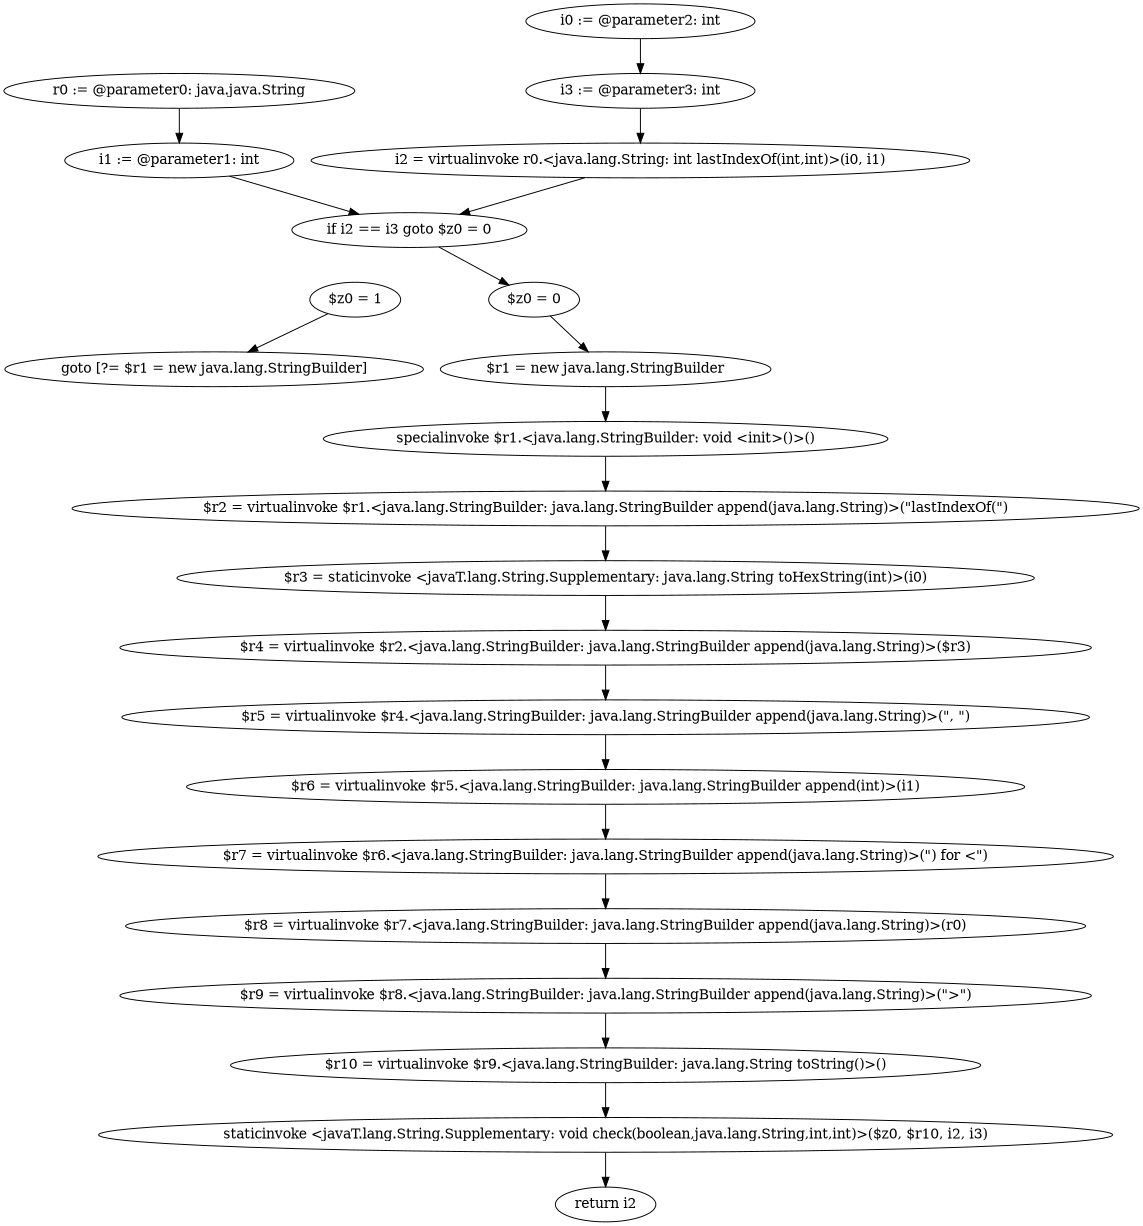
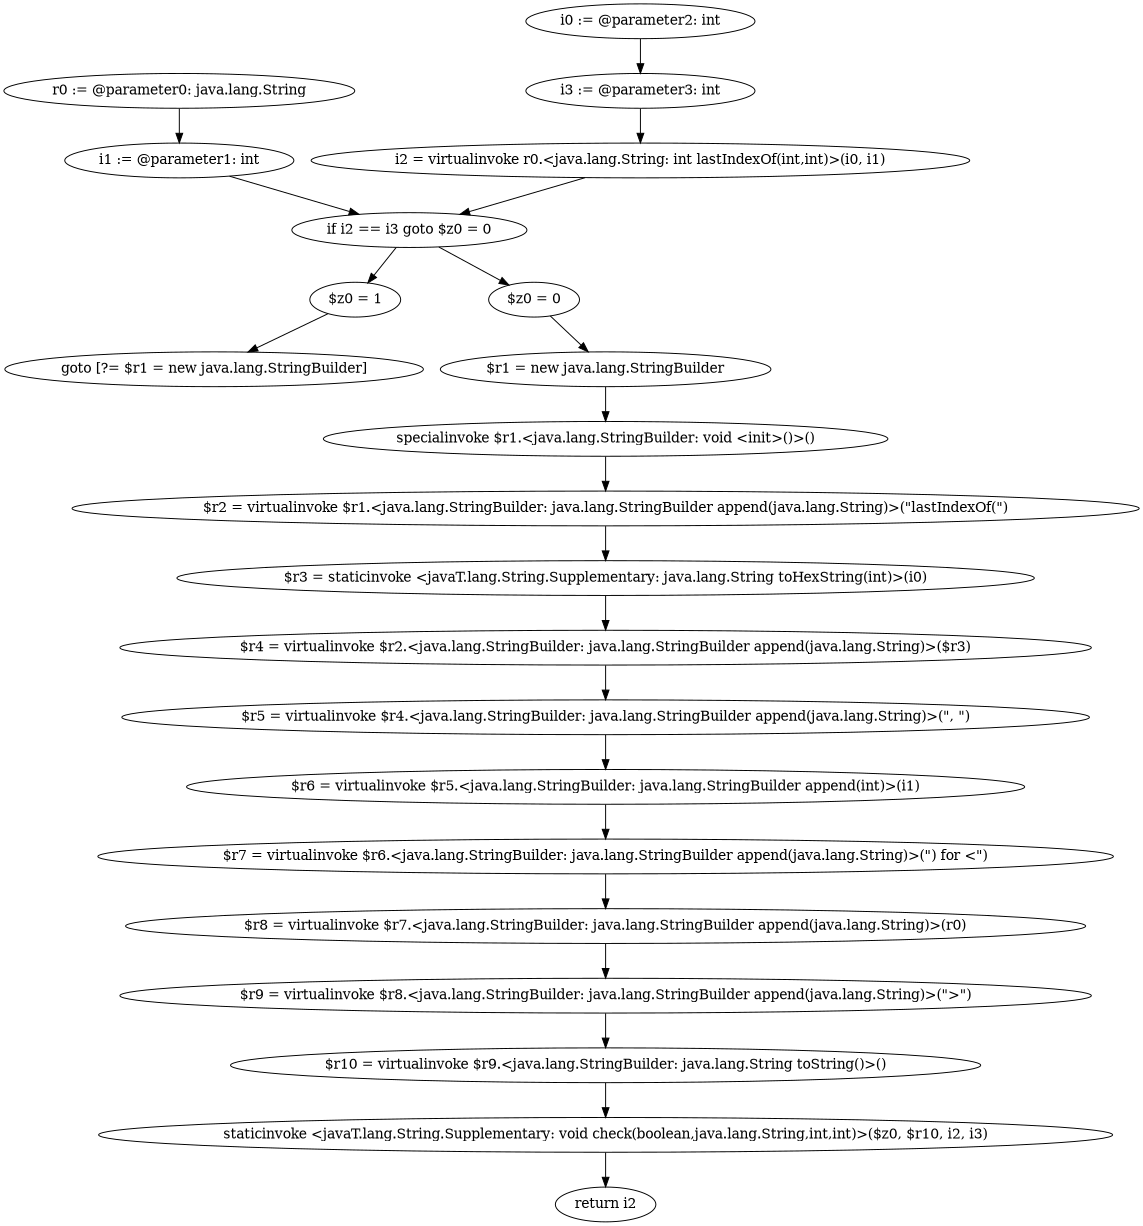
  digraph {
-   "r0 := @parameter0: java.lang.String" [label="r0 := @parameter0: java.java.String"]
+   "r0 := @parameter0: java.lang.String"
    "i1 := @parameter1: int"
    "if i2 == i3 goto $z0 = 0"
    "i0 := @parameter2: int"
    "i3 := @parameter3: int"
    "i2 = virtualinvoke r0.<java.lang.String: int lastIndexOf(int,int)>(i0, i1)"
    "$z0 = 1"
    "$z0 = 0"
    "goto [?= $r1 = new java.lang.StringBuilder]"
    "$r1 = new java.lang.StringBuilder"
    "specialinvoke $r1.<java.lang.StringBuilder: void <init>()>()"
    "$r2 = virtualinvoke $r1.<java.lang.StringBuilder: java.lang.StringBuilder append(java.lang.String)>(\"lastIndexOf(\")"
    "$r3 = staticinvoke <javaT.lang.String.Supplementary: java.lang.String toHexString(int)>(i0)"
    "$r4 = virtualinvoke $r2.<java.lang.StringBuilder: java.lang.StringBuilder append(java.lang.String)>($r3)"
    "$r5 = virtualinvoke $r4.<java.lang.StringBuilder: java.lang.StringBuilder append(java.lang.String)>(\", \")"
    "$r6 = virtualinvoke $r5.<java.lang.StringBuilder: java.lang.StringBuilder append(int)>(i1)"
    "$r7 = virtualinvoke $r6.<java.lang.StringBuilder: java.lang.StringBuilder append(java.lang.String)>(\") for <\")"
    "$r8 = virtualinvoke $r7.<java.lang.StringBuilder: java.lang.StringBuilder append(java.lang.String)>(r0)"
    "$r9 = virtualinvoke $r8.<java.lang.StringBuilder: java.lang.StringBuilder append(java.lang.String)>(\">\")"
    "$r10 = virtualinvoke $r9.<java.lang.StringBuilder: java.lang.String toString()>()"
    "staticinvoke <javaT.lang.String.Supplementary: void check(boolean,java.lang.String,int,int)>($z0, $r10, i2, i3)"
    "return i2"
    "r0 := @parameter0: java.lang.String" -> "i1 := @parameter1: int"
    "i1 := @parameter1: int" -> "if i2 == i3 goto $z0 = 0"
+   "if i2 == i3 goto $z0 = 0" -> "$z0 = 1"
    "if i2 == i3 goto $z0 = 0" -> "$z0 = 0"
    "i0 := @parameter2: int" -> "i3 := @parameter3: int"
    "i3 := @parameter3: int" -> "i2 = virtualinvoke r0.<java.lang.String: int lastIndexOf(int,int)>(i0, i1)"
    "i2 = virtualinvoke r0.<java.lang.String: int lastIndexOf(int,int)>(i0, i1)" -> "if i2 == i3 goto $z0 = 0"
    "$z0 = 1" -> "goto [?= $r1 = new java.lang.StringBuilder]"
    "$z0 = 0" -> "$r1 = new java.lang.StringBuilder"
    "$r1 = new java.lang.StringBuilder" -> "specialinvoke $r1.<java.lang.StringBuilder: void <init>()>()"
    "specialinvoke $r1.<java.lang.StringBuilder: void <init>()>()" -> "$r2 = virtualinvoke $r1.<java.lang.StringBuilder: java.lang.StringBuilder append(java.lang.String)>(\"lastIndexOf(\")"
    "$r2 = virtualinvoke $r1.<java.lang.StringBuilder: java.lang.StringBuilder append(java.lang.String)>(\"lastIndexOf(\")" -> "$r3 = staticinvoke <javaT.lang.String.Supplementary: java.lang.String toHexString(int)>(i0)"
    "$r3 = staticinvoke <javaT.lang.String.Supplementary: java.lang.String toHexString(int)>(i0)" -> "$r4 = virtualinvoke $r2.<java.lang.StringBuilder: java.lang.StringBuilder append(java.lang.String)>($r3)"
    "$r4 = virtualinvoke $r2.<java.lang.StringBuilder: java.lang.StringBuilder append(java.lang.String)>($r3)" -> "$r5 = virtualinvoke $r4.<java.lang.StringBuilder: java.lang.StringBuilder append(java.lang.String)>(\", \")"
    "$r5 = virtualinvoke $r4.<java.lang.StringBuilder: java.lang.StringBuilder append(java.lang.String)>(\", \")" -> "$r6 = virtualinvoke $r5.<java.lang.StringBuilder: java.lang.StringBuilder append(int)>(i1)"
    "$r6 = virtualinvoke $r5.<java.lang.StringBuilder: java.lang.StringBuilder append(int)>(i1)" -> "$r7 = virtualinvoke $r6.<java.lang.StringBuilder: java.lang.StringBuilder append(java.lang.String)>(\") for <\")"
    "$r7 = virtualinvoke $r6.<java.lang.StringBuilder: java.lang.StringBuilder append(java.lang.String)>(\") for <\")" -> "$r8 = virtualinvoke $r7.<java.lang.StringBuilder: java.lang.StringBuilder append(java.lang.String)>(r0)"
    "$r8 = virtualinvoke $r7.<java.lang.StringBuilder: java.lang.StringBuilder append(java.lang.String)>(r0)" -> "$r9 = virtualinvoke $r8.<java.lang.StringBuilder: java.lang.StringBuilder append(java.lang.String)>(\">\")"
    "$r9 = virtualinvoke $r8.<java.lang.StringBuilder: java.lang.StringBuilder append(java.lang.String)>(\">\")" -> "$r10 = virtualinvoke $r9.<java.lang.StringBuilder: java.lang.String toString()>()"
    "$r10 = virtualinvoke $r9.<java.lang.StringBuilder: java.lang.String toString()>()" -> "staticinvoke <javaT.lang.String.Supplementary: void check(boolean,java.lang.String,int,int)>($z0, $r10, i2, i3)"
    "staticinvoke <javaT.lang.String.Supplementary: void check(boolean,java.lang.String,int,int)>($z0, $r10, i2, i3)" -> "return i2"
  }
